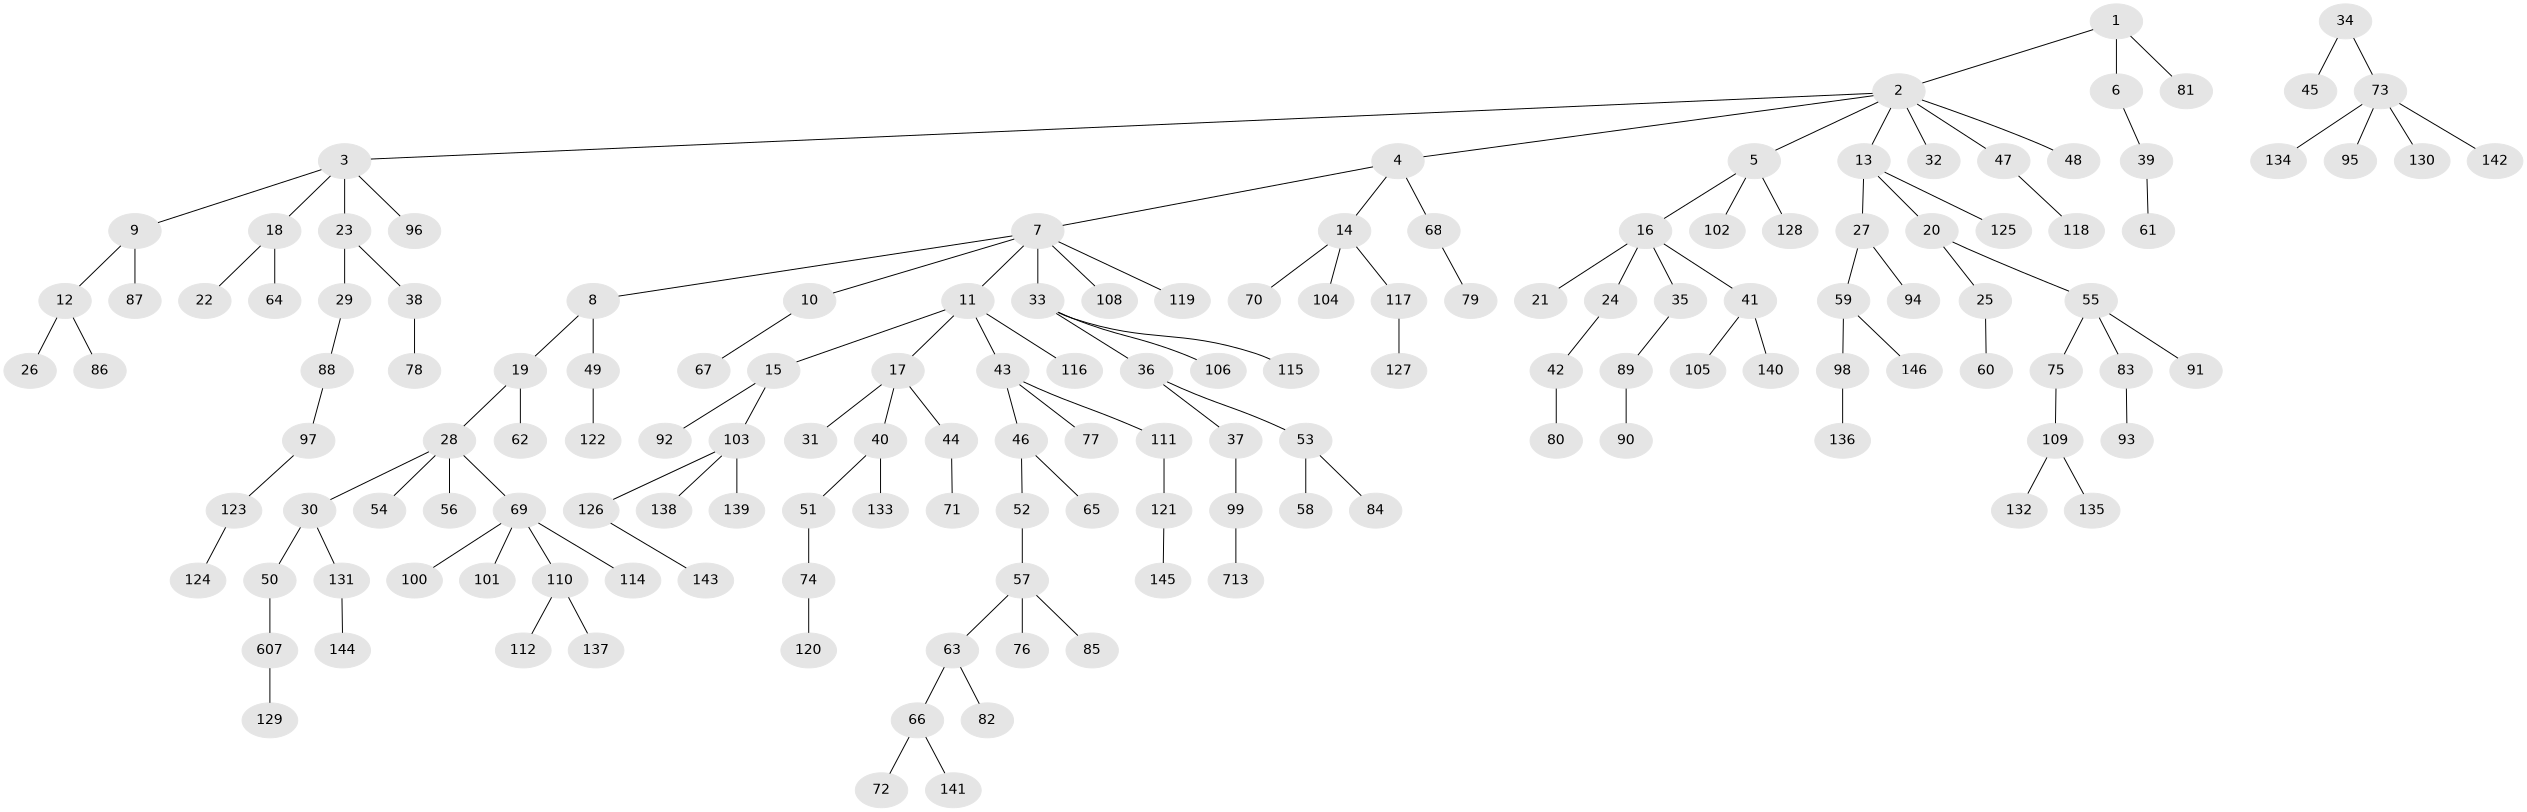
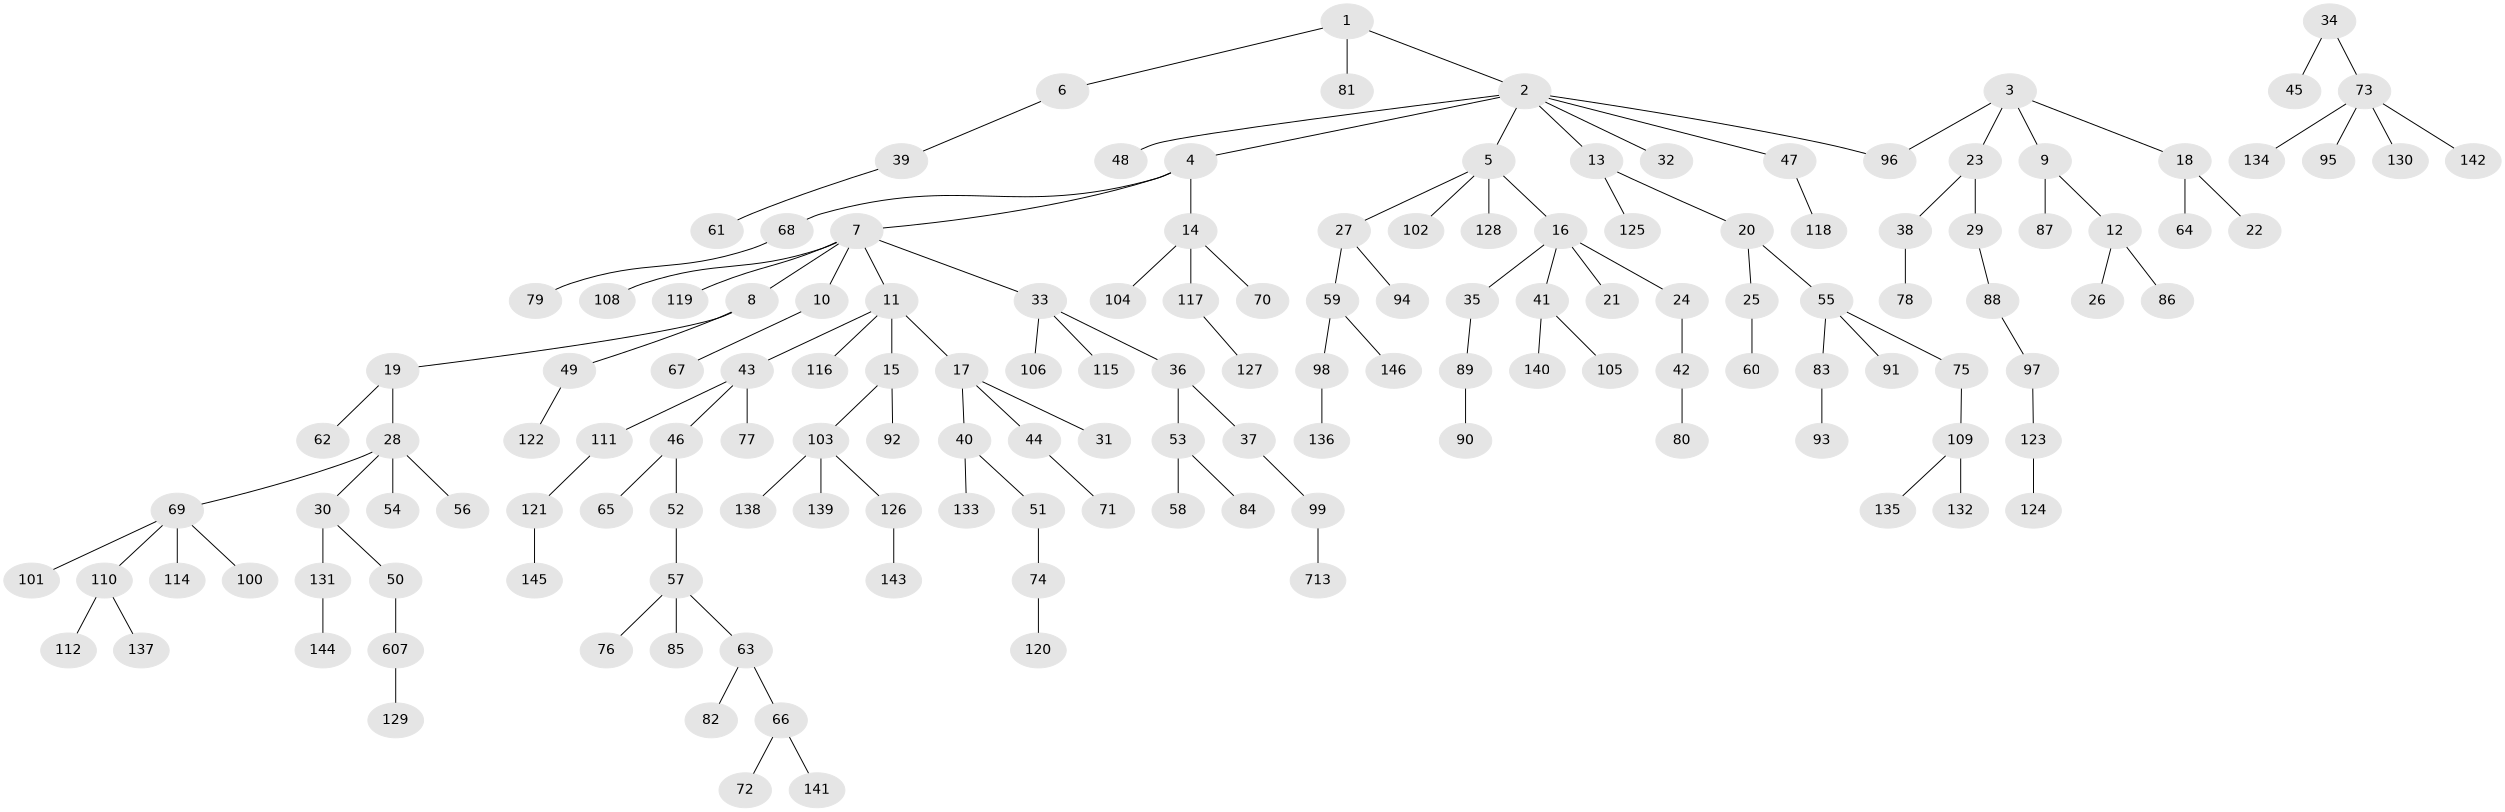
  graph {
    fontname="DejaVu Sans"
    node [color=gray90 fontname="DejaVu Sans" style=filled]
    edge [fontname="DejaVu Sans"]
    1
    2
    6
    81
    3
    4
    5
    13
    32
    47
    48
    39
    9
    18
    23
    96
    7
    14
    68
    16
    27
    102
    128
    20
    125
    118
    12
    87
    22
    64
    29
    38
    8
    10
    11
    33
    108
    119
    70
    104
    117
    79
    21
    24
    35
    41
    59
    94
    61
    19
    49
    67
    15
    17
    43
    116
    36
    106
    115
    28
    62
    122
    26
    86
    92
    103
    31
    40
    44
    46
    77
    111
    25
    55
    127
    126
    138
    139
    42
    89
    105
    140
    51
    133
    71
    30
    54
    56
    69
    34
    45
    73
    60
    75
    83
    91
    88
    78
    80
    98
    146
    50
    131
    100
    101
    110
    114
    97
    n109 [label=607]
    144
    37
    53
    134
    95
    130
    142
    90
    99
    58
    84
    n121 [label=713]
    74
    52
    65
    121
    57
    129
    120
    63
    76
    85
    109
    93
    66
    82
    136
    72
    141
    112
    137
    132
    135
    123
    124
    143
    145
    1 -- 2
    1 -- 6
    1 -- 81
-   2 -- 3
+   2 -- 96
    2 -- 4
    2 -- 5
    2 -- 13
    2 -- 32
    2 -- 47
    2 -- 48
    6 -- 39
    3 -- 9
    3 -- 18
    3 -- 23
    3 -- 96
    4 -- 7
    4 -- 14
    4 -- 68
    5 -- 16
-   13 -- 27
+   5 -- 27
    5 -- 102
    5 -- 128
    13 -- 20
    13 -- 125
    47 -- 118
    39 -- 61
    9 -- 12
    9 -- 87
    18 -- 22
    18 -- 64
    23 -- 29
    23 -- 38
    7 -- 8
    7 -- 10
    7 -- 11
    7 -- 33
    7 -- 108
    7 -- 119
    14 -- 70
    14 -- 104
    14 -- 117
    68 -- 79
    16 -- 21
    16 -- 24
    16 -- 35
    16 -- 41
    27 -- 59
    27 -- 94
    20 -- 25
    20 -- 55
    12 -- 26
    12 -- 86
    29 -- 88
    38 -- 78
    8 -- 19
    8 -- 49
    10 -- 67
    11 -- 15
    11 -- 17
    11 -- 43
    11 -- 116
    33 -- 36
    33 -- 106
    33 -- 115
    117 -- 127
    24 -- 42
    35 -- 89
    41 -- 105
    41 -- 140
    59 -- 98
    59 -- 146
    19 -- 28
    19 -- 62
    49 -- 122
    15 -- 92
    15 -- 103
    17 -- 31
    17 -- 40
    17 -- 44
    43 -- 46
    43 -- 77
    43 -- 111
    36 -- 37
    36 -- 53
    28 -- 30
    28 -- 54
    28 -- 56
    28 -- 69
    103 -- 126
    103 -- 138
    103 -- 139
    40 -- 51
    40 -- 133
    44 -- 71
    46 -- 52
    46 -- 65
    111 -- 121
    25 -- 60
    55 -- 75
    55 -- 83
    55 -- 91
    126 -- 143
    42 -- 80
    89 -- 90
    51 -- 74
    30 -- 50
    30 -- 131
    69 -- 100
    69 -- 101
    69 -- 110
    69 -- 114
    34 -- 45
    34 -- 73
    73 -- 134
    73 -- 95
    73 -- 130
    73 -- 142
    75 -- 109
    83 -- 93
    88 -- 97
    98 -- 136
    50 -- n109
    131 -- 144
    110 -- 112
    110 -- 137
    97 -- 123
    n109 -- 129
    37 -- 99
    53 -- 58
    53 -- 84
    99 -- n121
    74 -- 120
    52 -- 57
    121 -- 145
    57 -- 63
    57 -- 76
    57 -- 85
    63 -- 66
    63 -- 82
    109 -- 132
    109 -- 135
    66 -- 72
    66 -- 141
    123 -- 124
  }
